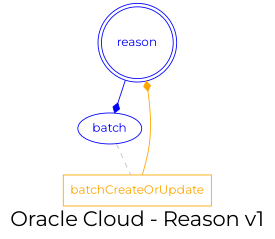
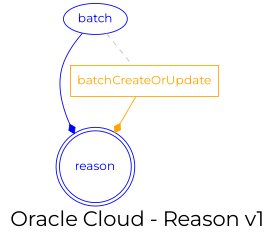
  digraph {
    fontsize=24
    label="Oracle Cloud - Reason v1"
    splines=true
    fontname=Montserrat
    node [color=blue fontcolor=blue fontname=Montserrat]
    edge [arrowhead=diamond arrowtail=none fontname=Montserrat]
    reason [shape=doublecircle]
    batchCreateOrUpdate [color=orange fontcolor=orange shape=box]
    batch [shape=ellipse]
    batchCreateOrUpdate -> reason [color=orange fontcolor=orange]
-   reason -> batch [color=blue fontcolor=blue]
+   batch -> reason [color=blue fontcolor=blue]
    batch -> batchCreateOrUpdate [arrowhead=none color=grey fontcolor=grey style=dashed]
  }
